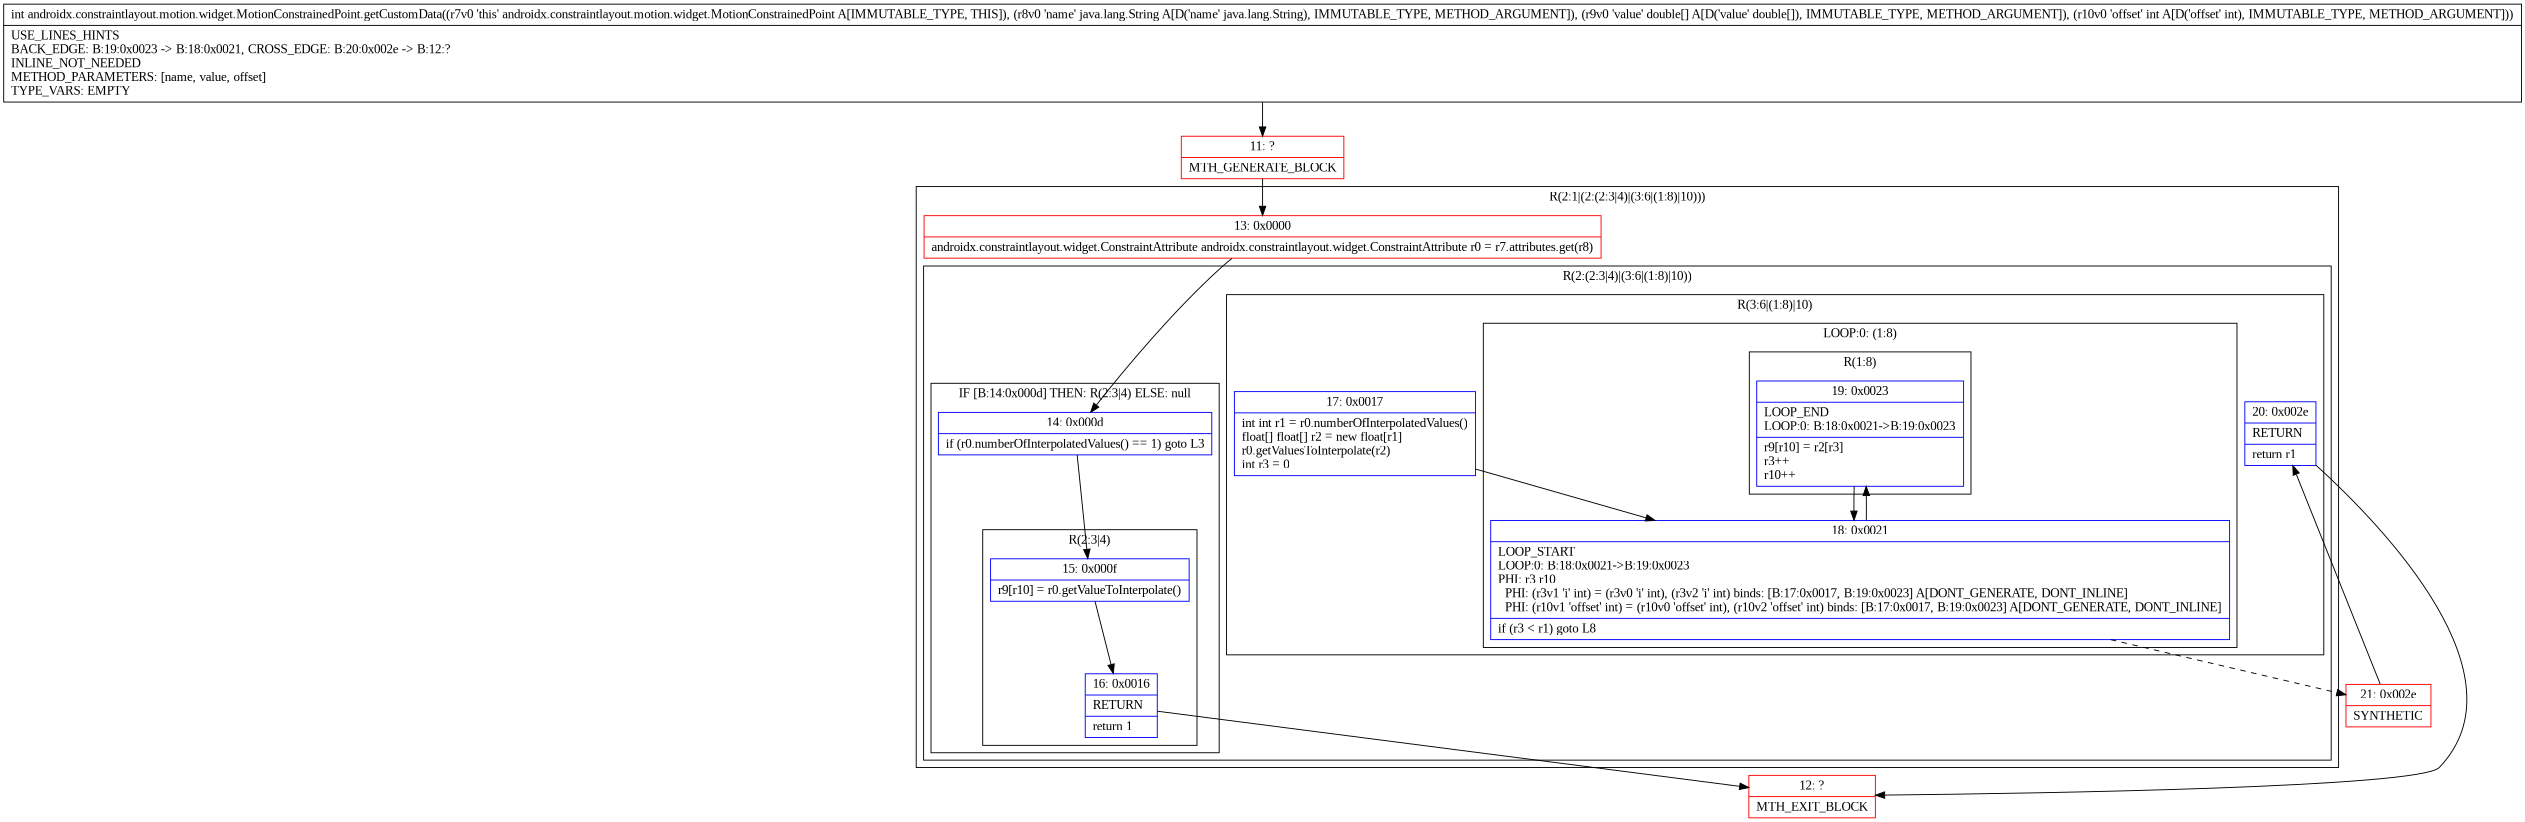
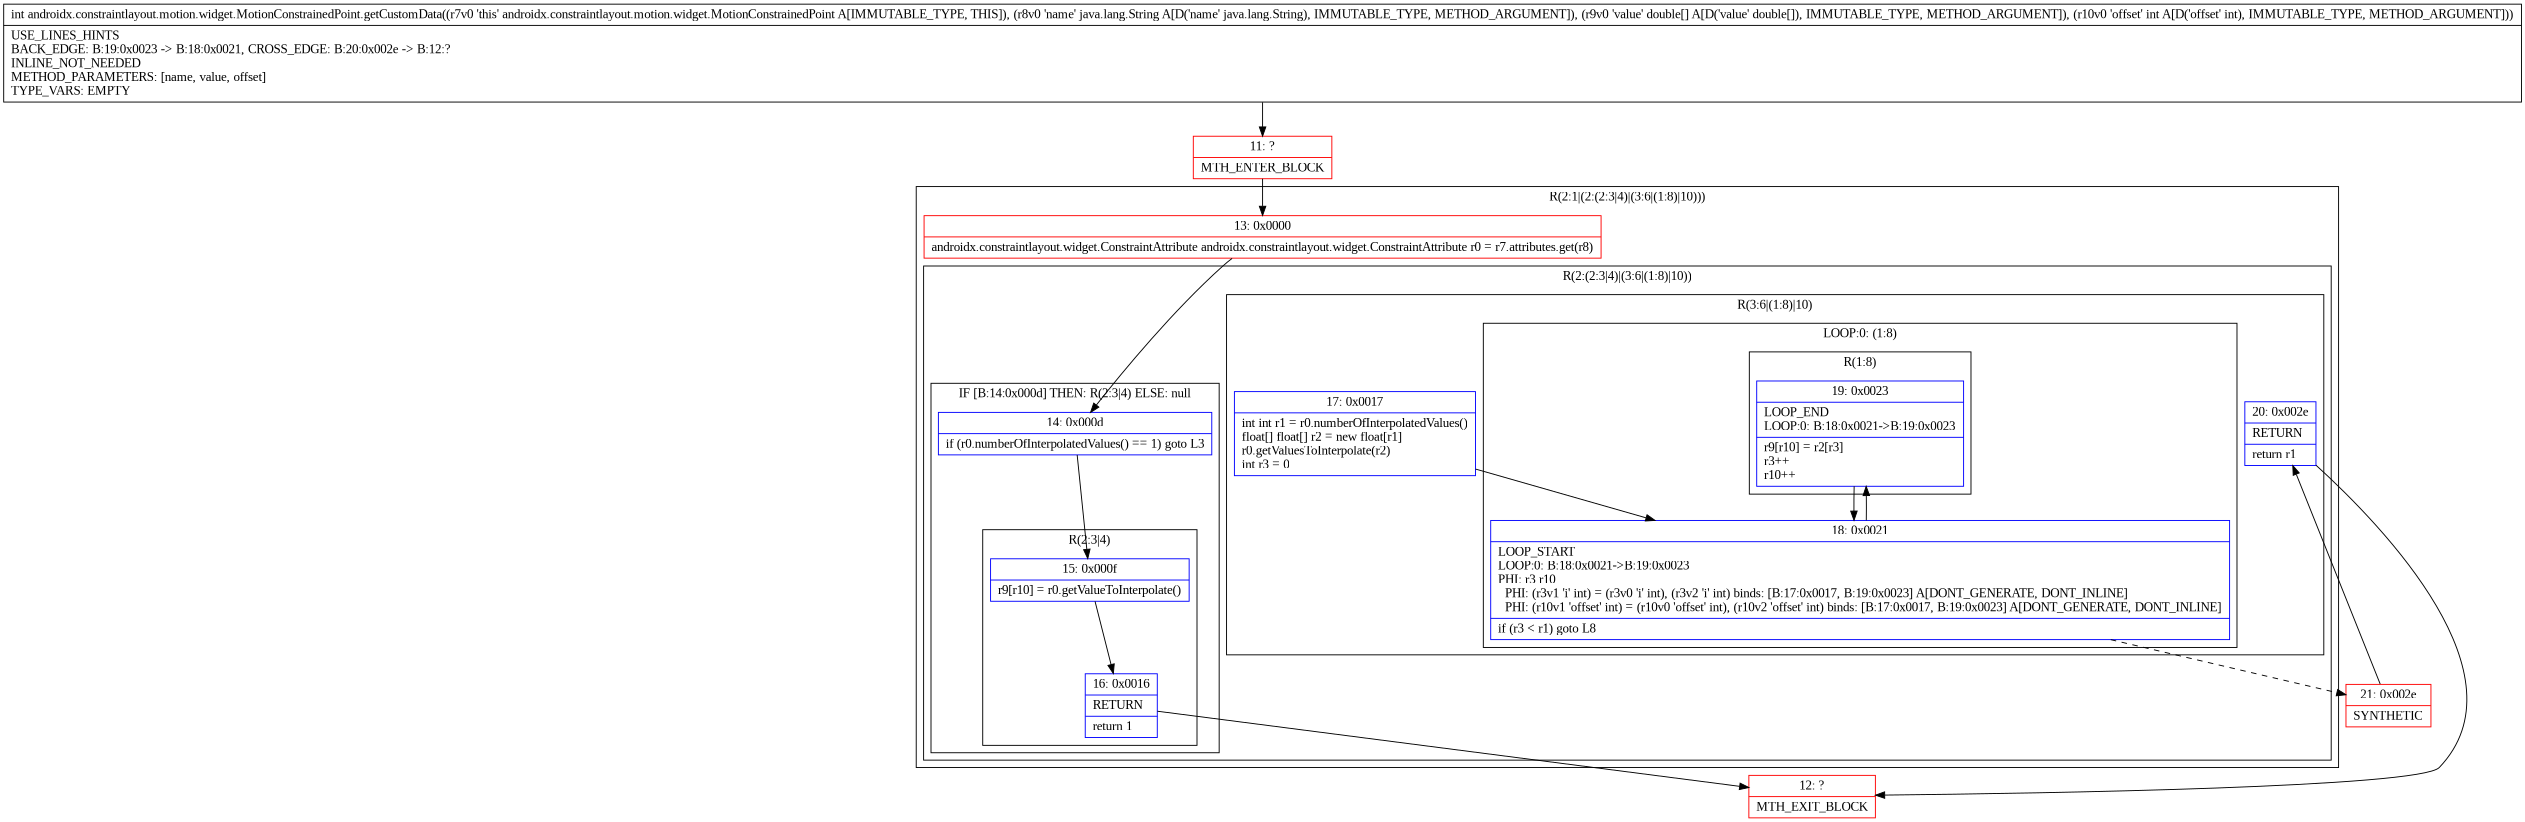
  digraph {
    fontname="Liberation Serif"
    node [color=blue fontname="Liberation Serif" shape=record]
    edge [fontname="Liberation Serif"]
    n1 [label="{15\:\ 0x000f|r9[r10] = r0.getValueToInterpolate()\l}"]
    n2 [label="{16\:\ 0x0016|RETURN\l|return 1\l}"]
    n3 [label="{14\:\ 0x000d|if (r0.numberOfInterpolatedValues() == 1) goto L3\l}"]
    n4 [label="{19\:\ 0x0023|LOOP_END\lLOOP:0: B:18:0x0021\-\>B:19:0x0023\l|r9[r10] = r2[r3]\lr3++\lr10++\l}"]
    n5 [label="{18\:\ 0x0021|LOOP_START\lLOOP:0: B:18:0x0021\-\>B:19:0x0023\lPHI: r3 r10 \l  PHI: (r3v1 'i' int) = (r3v0 'i' int), (r3v2 'i' int) binds: [B:17:0x0017, B:19:0x0023] A[DONT_GENERATE, DONT_INLINE]\l  PHI: (r10v1 'offset' int) = (r10v0 'offset' int), (r10v2 'offset' int) binds: [B:17:0x0017, B:19:0x0023] A[DONT_GENERATE, DONT_INLINE]\l|if (r3 \< r1) goto L8\l}"]
    n6 [label="{17\:\ 0x0017|int int r1 = r0.numberOfInterpolatedValues()\lfloat[] float[] r2 = new float[r1]\lr0.getValuesToInterpolate(r2)\lint r3 = 0\l}"]
    n7 [label="{20\:\ 0x002e|RETURN\l|return r1\l}"]
    n8 [color=red label="{13\:\ 0x0000|androidx.constraintlayout.widget.ConstraintAttribute androidx.constraintlayout.widget.ConstraintAttribute r0 = r7.attributes.get(r8)\l}"]
    n9 [color=red label="{12\:\ ?|MTH_EXIT_BLOCK\l}"]
    n10 [color=red label="{21\:\ 0x002e|SYNTHETIC\l}"]
-   n11 [color=red label="{11\:\ ?|MTH_GENERATE_BLOCK\l}"]
+   n11 [color=red label="{11\:\ ?|MTH_ENTER_BLOCK\l}"]
    n12 [label="{int androidx.constraintlayout.motion.widget.MotionConstrainedPoint.getCustomData((r7v0 'this' androidx.constraintlayout.motion.widget.MotionConstrainedPoint A[IMMUTABLE_TYPE, THIS]), (r8v0 'name' java.lang.String A[D('name' java.lang.String), IMMUTABLE_TYPE, METHOD_ARGUMENT]), (r9v0 'value' double[] A[D('value' double[]), IMMUTABLE_TYPE, METHOD_ARGUMENT]), (r10v0 'offset' int A[D('offset' int), IMMUTABLE_TYPE, METHOD_ARGUMENT]))  | USE_LINES_HINTS\lBACK_EDGE: B:19:0x0023 \-\> B:18:0x0021, CROSS_EDGE: B:20:0x002e \-\> B:12:?\lINLINE_NOT_NEEDED\lMETHOD_PARAMETERS: [name, value, offset]\lTYPE_VARS: EMPTY\l}" color=""]
    subgraph cluster_1 {
      label="R(2:1|(2:(2:3|4)|(3:6|(1:8)|10)))"
      n8
      subgraph cluster_2 {
        label="R(2:(2:3|4)|(3:6|(1:8)|10))"
        subgraph cluster_3 {
          label="IF [B:14:0x000d] THEN: R(2:3|4) ELSE: null"
          n3
          subgraph cluster_4 {
            label="R(2:3|4)"
            n1
            n2
          }
        }
        subgraph cluster_5 {
          label="R(3:6|(1:8)|10)"
          n6
          n7
          subgraph cluster_6 {
            label="LOOP:0: (1:8)"
            n5
            subgraph cluster_7 {
              label="R(1:8)"
              n4
            }
          }
        }
      }
    }
    n1 -> n2
    n2 -> n9
    n3 -> n1
    n4 -> n5
    n5 -> n4
    n5 -> n10 [style=dashed]
    n6 -> n5
    n7 -> n9
    n8 -> n3
    n10 -> n7
    n11 -> n8
    n12 -> n11
  }
